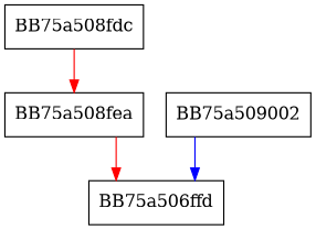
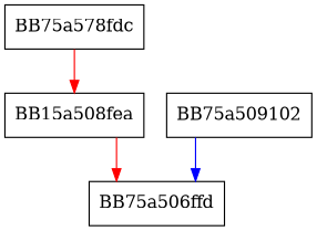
  digraph {
    fontname="DejaVu Serif"
    splines=ortho
    node [fontname="DejaVu Serif" shape=box]
    edge [color=red fontname="DejaVu Serif"]
-   BB75a508fdc
-   BB75a508fea
+   BB75a508fdc [label=BB75a578fdc]
+   BB75a508fea [label=BB15a508fea]
    n3 [label=BB75a506ffd]
-   BB75a509002
+   BB75a509002 [label=BB75a509102]
    BB75a508fdc -> BB75a508fea
    BB75a508fea -> n3
    BB75a509002 -> n3 [color=blue]
  }
